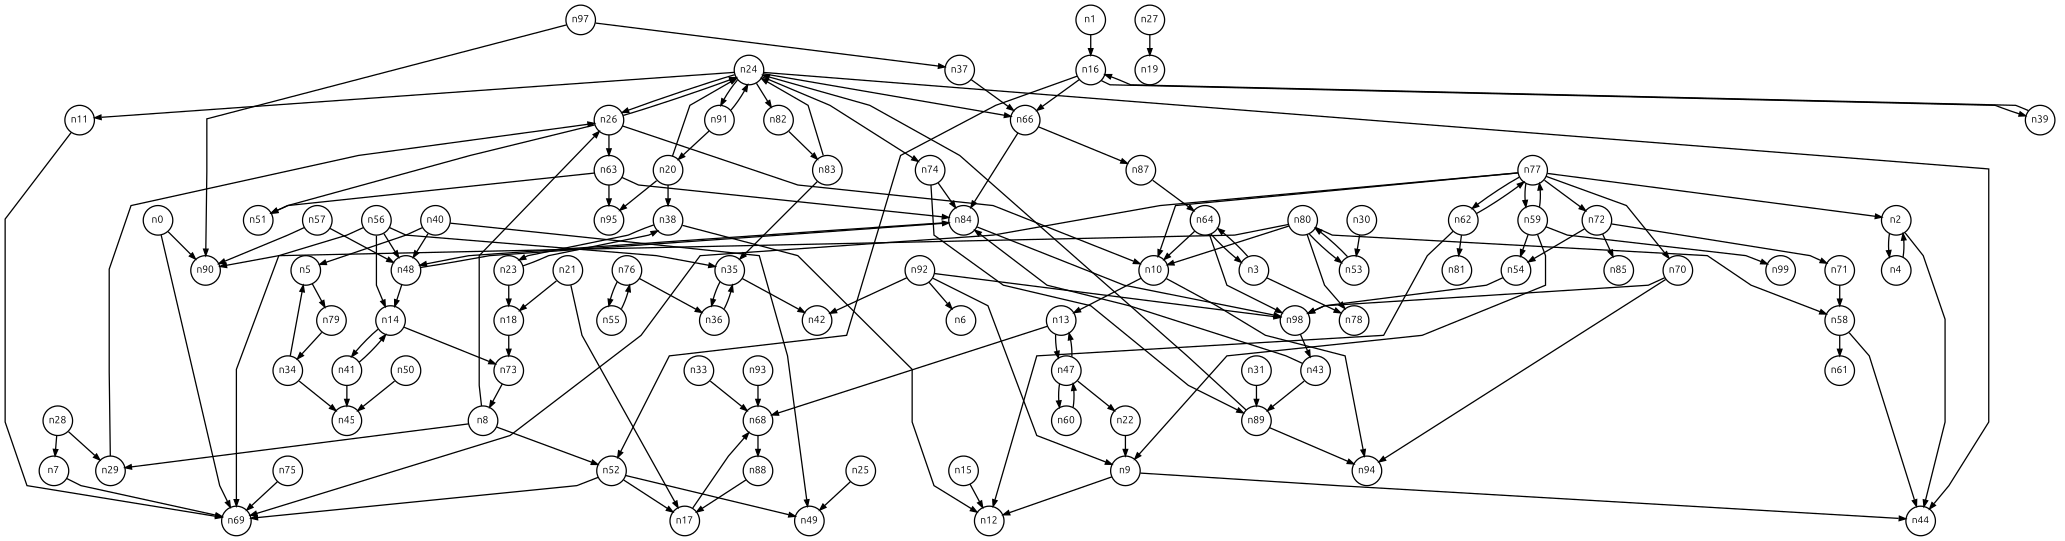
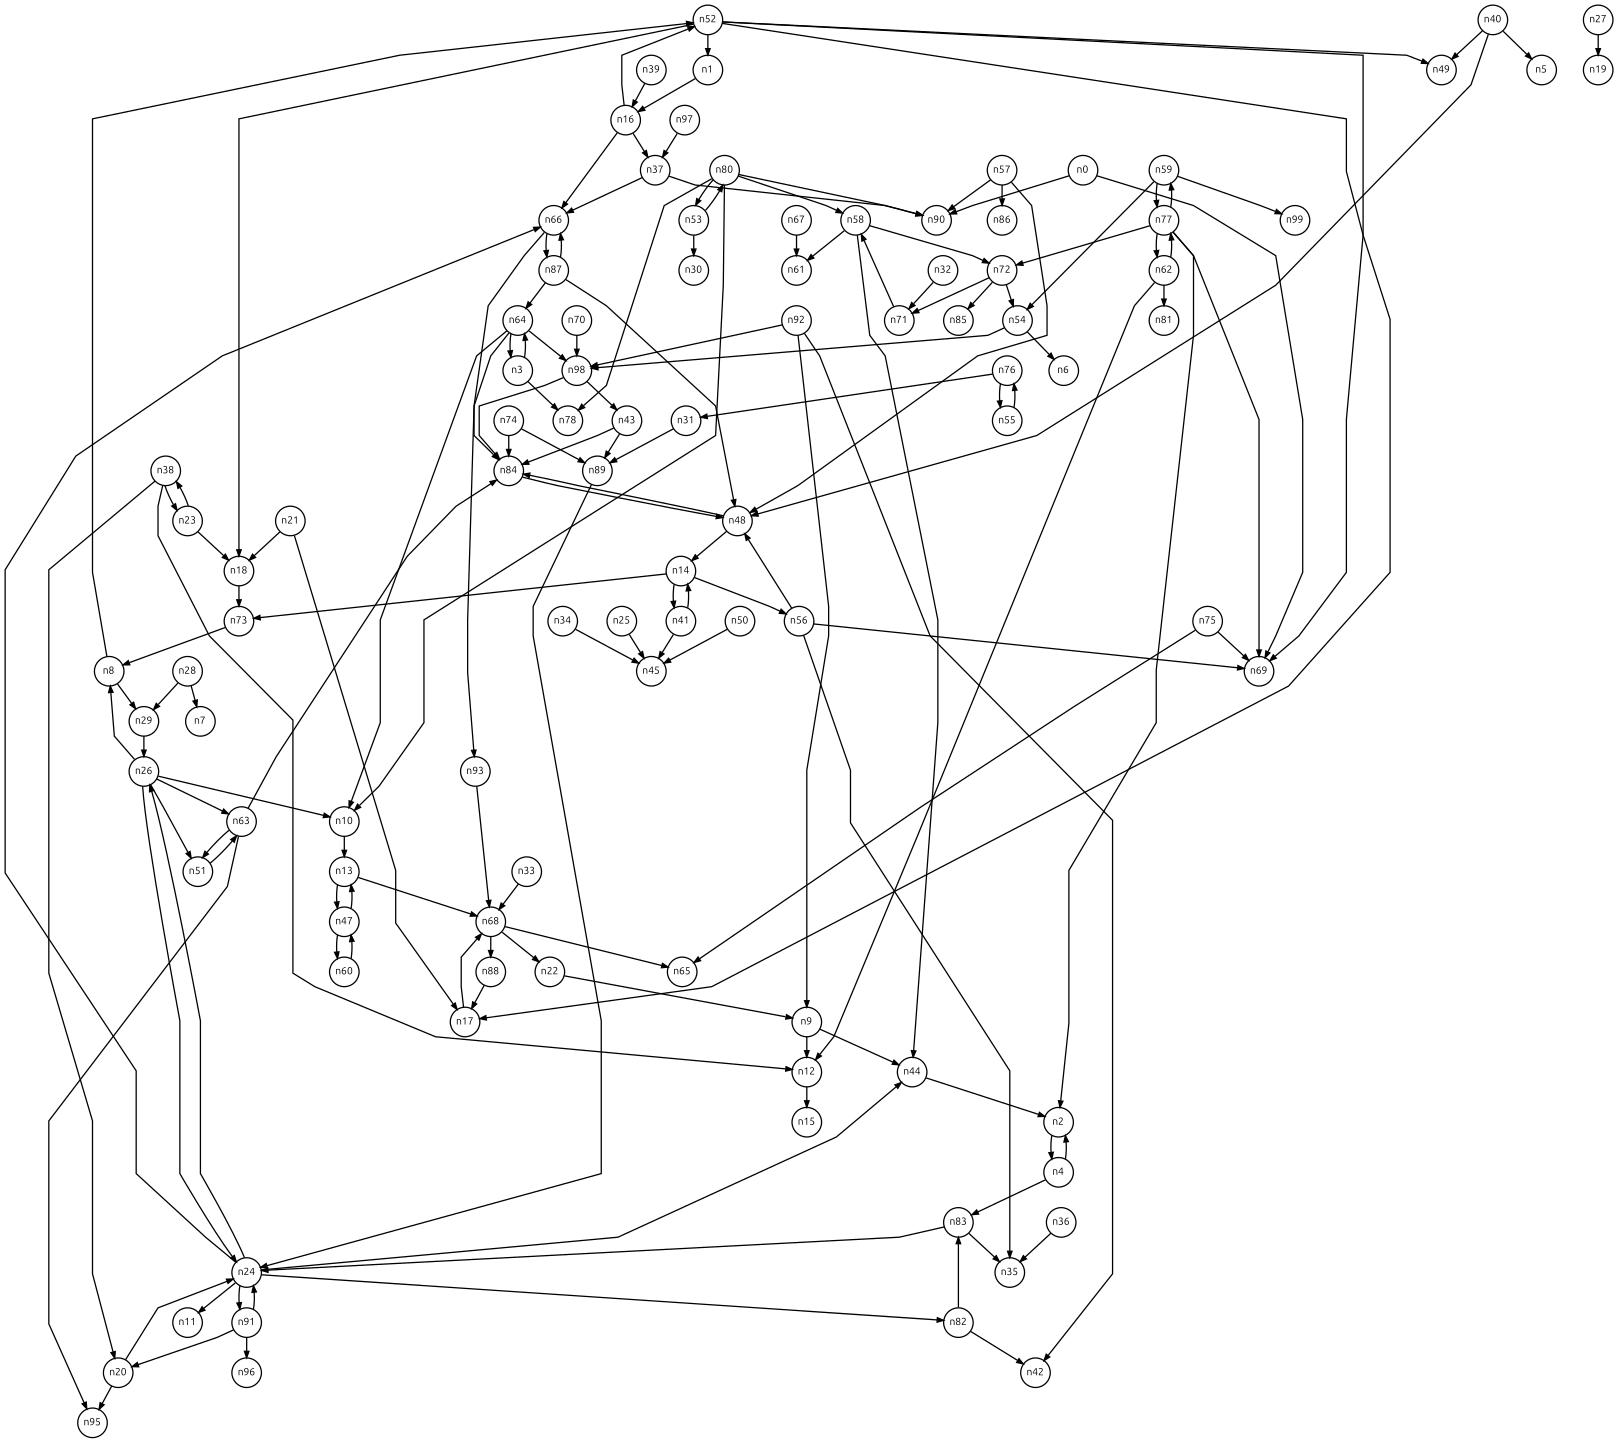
  digraph {
    fontname=Ubuntu
    fontsize=8
    nodesep=0.22
    nodesize=0.32
    ranksep=0.22
    splines=polyline
    node [fixedsize=shape fontname=Ubuntu fontsize=8 shape=circle]
    edge [arrowsize=0.5 fontname=Ubuntu]
    n0 [width=0.32]
    n69 [width=0.32]
    n90 [width=0.32]
    n44 [width=0.32]
    n10 [width=0.32]
-   n94 [width=0.32]
    n13 [width=0.32]
    n68 [width=0.32]
    n47 [width=0.32]
    n2 [width=0.32]
    n4 [width=0.32]
    n83 [width=0.32]
    n35 [width=0.32]
    n24 [width=0.32]
    n64 [width=0.32]
    n93 [width=0.32]
    n98 [width=0.32]
    n3 [width=0.32]
    n43 [width=0.32]
    n78 [width=0.32]
    n84 [width=0.32]
    n89 [width=0.32]
    n36 [width=0.32]
    n26 [width=0.32]
    n11 [width=0.32]
    n66 [width=0.32]
    n74 [width=0.32]
    n82 [width=0.32]
    n91 [width=0.32]
    n8 [width=0.32]
    n51 [width=0.32]
    n63 [width=0.32]
    n87 [width=0.32]
    n42 [width=0.32]
    n20 [width=0.32]
-   n79 [width=0.32]
+   n96 [width=0.32]
    n34 [width=0.32]
    n5 [width=0.32]
    n45 [width=0.32]
    n7 [width=0.32]
    n29 [width=0.32]
    n52 [width=0.32]
    n95 [width=0.32]
    n1 [width=0.32]
    n17 [width=0.32]
    n18 [width=0.32]
    n49 [width=0.32]
    n16 [width=0.32]
    n73 [width=0.32]
    n39 [width=0.32]
    n22 [width=0.32]
+   n65 [width=0.32]
    n88 [width=0.32]
    n9 [width=0.32]
    n12 [width=0.32]
    n60 [width=0.32]
    n41 [width=0.32]
    n14 [width=0.32]
    n56 [width=0.32]
    n48 [width=0.32]
    n15 [width=0.32]
    n21 [width=0.32]
    n23 [width=0.32]
    n38 [width=0.32]
    n25 [width=0.32]
    n27 [width=0.32]
    n19 [width=0.32]
    n28 [width=0.32]
    n53 [width=0.32]
    n80 [width=0.32]
    n58 [width=0.32]
    n61 [width=0.32]
    n72 [width=0.32]
    n30 [width=0.32]
    n31 [width=0.32]
    n71 [width=0.32]
    n54 [width=0.32]
    n85 [width=0.32]
+   n32 [width=0.32]
    n33 [width=0.32]
    n37 [width=0.32]
    n40 [width=0.32]
    n50 [width=0.32]
    n57 [width=0.32]
+   n86 [width=0.32]
    n59 [width=0.32]
    n99 [width=0.32]
    n77 [width=0.32]
    n62 [width=0.32]
    n70 [width=0.32]
    n81 [width=0.32]
+   n67 [width=0.32]
    n75 [width=0.32]
    n76 [width=0.32]
    n55 [width=0.32]
    n92 [width=0.32]
    n6 [width=0.32]
    n97 [width=0.32]
    n0 -> n69
    n0 -> n90
-   n10 -> n94
    n10 -> n13
    n13 -> n68
    n13 -> n47
-   n47 -> n22
+   n68 -> n22
+   n68 -> n65
    n68 -> n88
    n47 -> n13
    n47 -> n60
-   n2 -> n44
+   n44 -> n2
    n2 -> n4
    n4 -> n2
+   n4 -> n83
    n83 -> n35
    n83 -> n24
-   n35 -> n36
    n24 -> n44
    n24 -> n26
    n24 -> n11
    n24 -> n66
-   n24 -> n74
    n24 -> n82
    n24 -> n91
    n64 -> n10
+   n64 -> n93
    n64 -> n98
    n64 -> n3
    n93 -> n68
    n98 -> n43
    n3 -> n64
    n3 -> n78
    n43 -> n84
    n43 -> n89
-   n84 -> n98
+   n98 -> n84
    n84 -> n48
-   n89 -> n94
    n89 -> n24
    n36 -> n35
    n26 -> n10
    n26 -> n24
-   n8 -> n26
+   n26 -> n8
    n26 -> n51
    n26 -> n63
-   n11 -> n69
    n66 -> n84
    n66 -> n87
    n74 -> n84
    n74 -> n89
    n82 -> n83
-   n35 -> n42
+   n82 -> n42
    n91 -> n24
    n91 -> n20
+   n91 -> n96
    n8 -> n29
    n8 -> n52
+   n51 -> n63
    n63 -> n84
    n63 -> n51
    n63 -> n95
    n87 -> n64
+   n87 -> n66
+   n87 -> n48
    n20 -> n24
    n20 -> n95
-   n79 -> n34
-   n34 -> n5
    n34 -> n45
-   n5 -> n79
-   n7 -> n69
    n29 -> n26
    n52 -> n69
+   n52 -> n1
    n52 -> n17
+   n52 -> n18
    n52 -> n49
    n1 -> n16
    n17 -> n68
    n18 -> n73
    n16 -> n66
    n16 -> n52
-   n16 -> n39
+   n16 -> n37
    n73 -> n8
    n39 -> n16
    n22 -> n9
    n88 -> n17
    n9 -> n44
    n9 -> n12
    n60 -> n47
    n41 -> n45
    n41 -> n14
    n14 -> n73
    n14 -> n41
-   n56 -> n14
+   n14 -> n56
    n56 -> n69
    n56 -> n35
    n56 -> n48
    n48 -> n84
    n48 -> n14
-   n15 -> n12
+   n12 -> n15
    n21 -> n17
    n21 -> n18
    n23 -> n18
    n23 -> n38
-   n20 -> n38
+   n38 -> n20
    n38 -> n12
    n38 -> n23
-   n25 -> n49
+   n25 -> n45
    n27 -> n19
    n28 -> n7
    n28 -> n29
    n53 -> n80
    n80 -> n90
    n80 -> n10
    n80 -> n78
    n80 -> n53
    n80 -> n58
    n58 -> n44
    n58 -> n61
+   n58 -> n72
    n72 -> n71
    n72 -> n54
    n72 -> n85
-   n30 -> n53
+   n53 -> n30
    n31 -> n89
    n71 -> n58
    n54 -> n98
+   n32 -> n71
    n33 -> n68
    n37 -> n66
    n40 -> n5
    n40 -> n49
    n40 -> n48
    n50 -> n45
    n57 -> n90
    n57 -> n48
-   n59 -> n9
+   n57 -> n86
    n59 -> n54
    n59 -> n99
    n59 -> n77
    n77 -> n69
-   n77 -> n10
    n77 -> n2
    n77 -> n72
    n77 -> n59
    n77 -> n62
-   n77 -> n70
    n62 -> n12
    n62 -> n77
    n62 -> n81
-   n70 -> n94
    n70 -> n98
+   n67 -> n61
    n75 -> n69
-   n76 -> n36
+   n75 -> n65
+   n76 -> n31
    n76 -> n55
    n55 -> n76
    n92 -> n98
    n92 -> n42
    n92 -> n9
-   n92 -> n6
-   n97 -> n90
+   n54 -> n6
+   n37 -> n90
    n97 -> n37
  }
